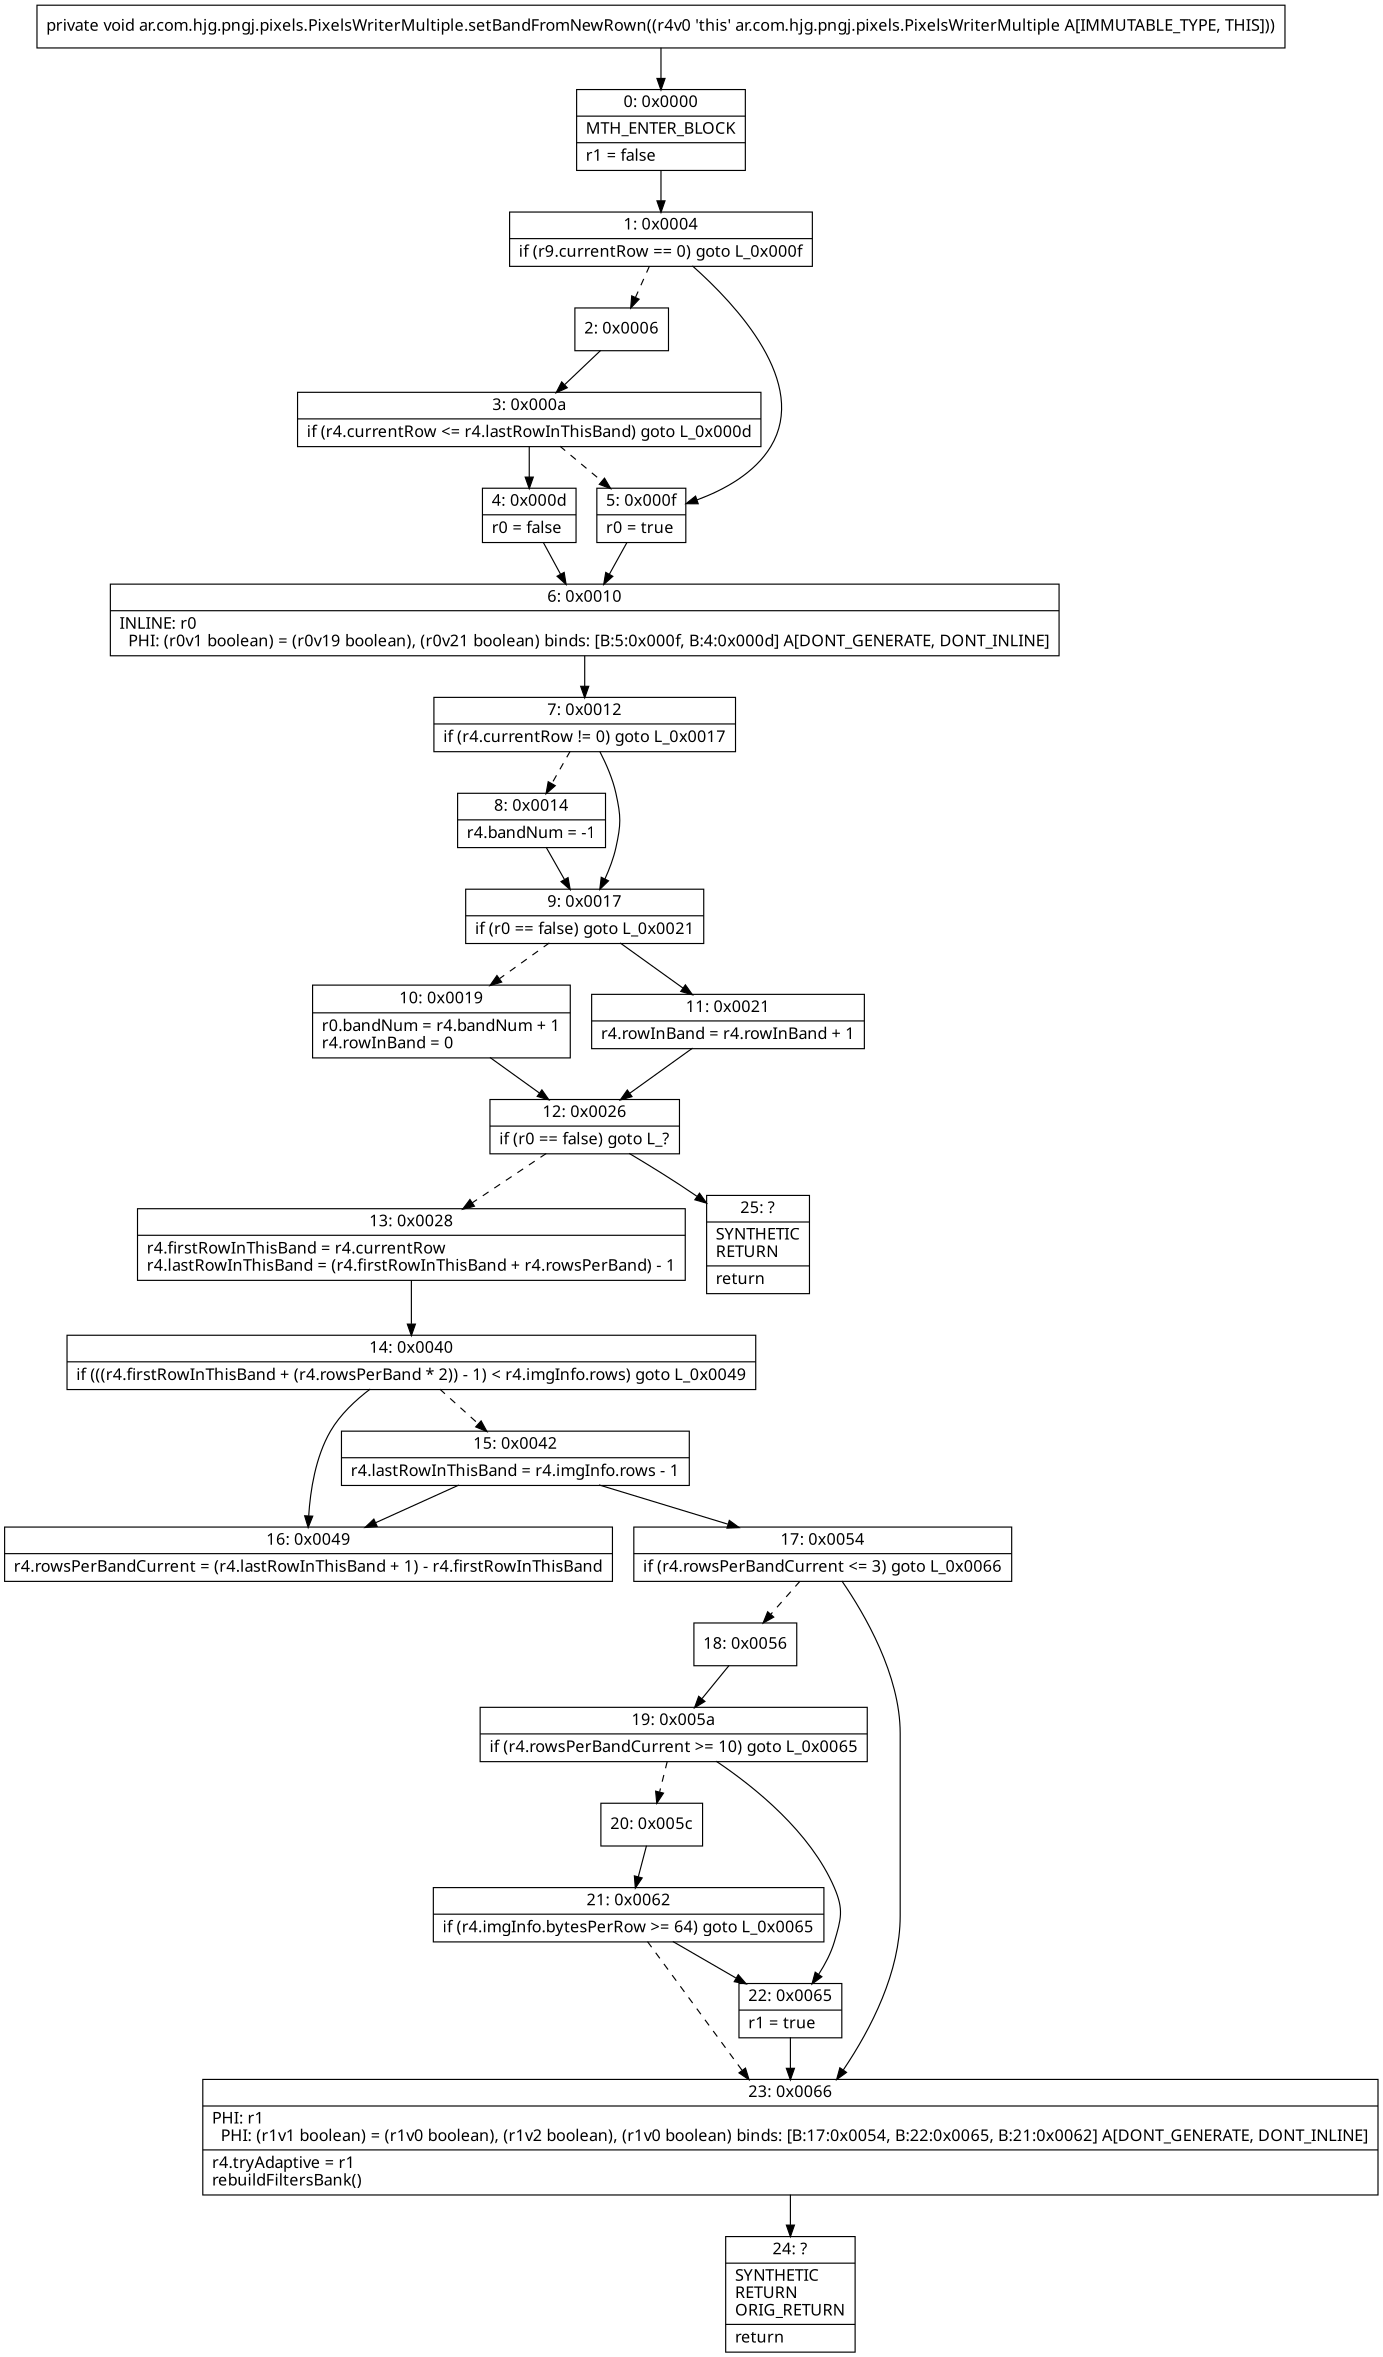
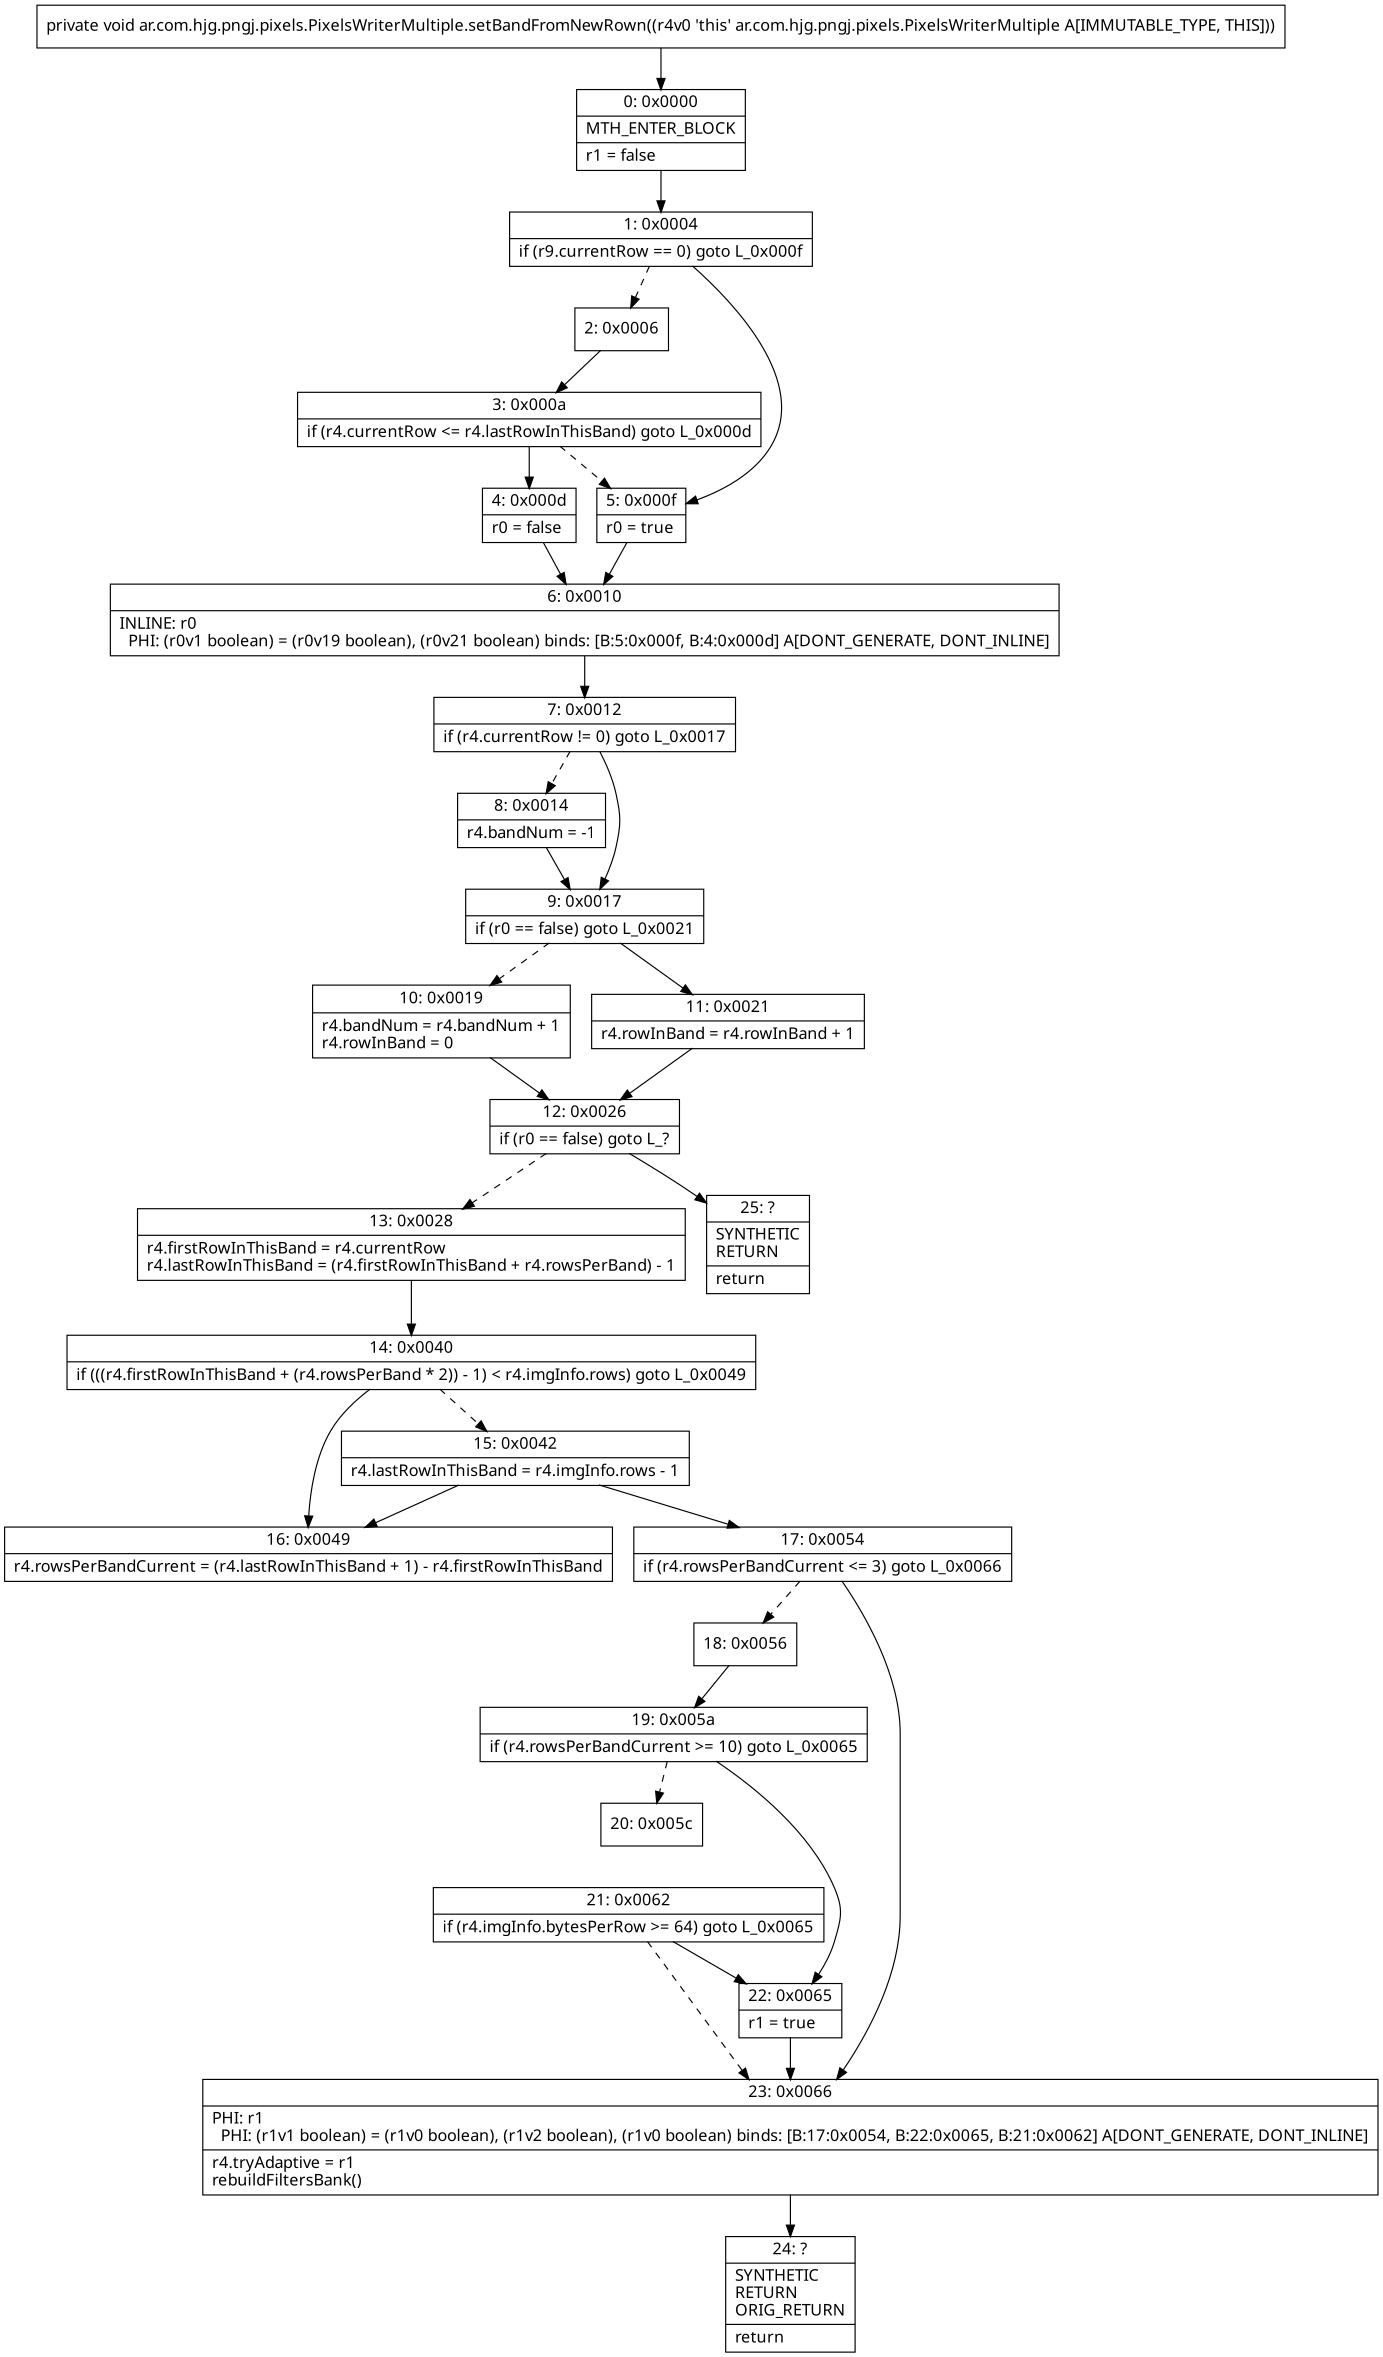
  digraph {
    fontname="Noto Sans"
    node [fontname="Noto Sans" shape=record]
    edge [fontname="Noto Sans"]
    n1 [label="{0\:\ 0x0000|MTH_ENTER_BLOCK\l|r1 = false\l}"]
    n2 [label="{1\:\ 0x0004|if (r9.currentRow == 0) goto L_0x000f\l}"]
    n3 [label="{2\:\ 0x0006}"]
    n4 [label="{5\:\ 0x000f|r0 = true\l}"]
    n5 [label="{3\:\ 0x000a|if (r4.currentRow \<= r4.lastRowInThisBand) goto L_0x000d\l}"]
    n6 [label="{6\:\ 0x0010|INLINE: r0 \l  PHI: (r0v1 boolean) = (r0v19 boolean), (r0v21 boolean) binds: [B:5:0x000f, B:4:0x000d] A[DONT_GENERATE, DONT_INLINE]\l}"]
    n7 [label="{4\:\ 0x000d|r0 = false\l}"]
    n8 [label="{7\:\ 0x0012|if (r4.currentRow != 0) goto L_0x0017\l}"]
    n9 [label="{8\:\ 0x0014|r4.bandNum = \-1\l}"]
    n10 [label="{9\:\ 0x0017|if (r0 == false) goto L_0x0021\l}"]
-   n11 [label="{10\:\ 0x0019|r0.bandNum = r4.bandNum + 1\lr4.rowInBand = 0\l}"]
+   n11 [label="{10\:\ 0x0019|r4.bandNum = r4.bandNum + 1\lr4.rowInBand = 0\l}"]
    n12 [label="{11\:\ 0x0021|r4.rowInBand = r4.rowInBand + 1\l}"]
    n13 [label="{12\:\ 0x0026|if (r0 == false) goto L_?\l}"]
    n14 [label="{13\:\ 0x0028|r4.firstRowInThisBand = r4.currentRow\lr4.lastRowInThisBand = (r4.firstRowInThisBand + r4.rowsPerBand) \- 1\l}"]
    n15 [label="{25\:\ ?|SYNTHETIC\lRETURN\l|return\l}"]
    n16 [label="{14\:\ 0x0040|if (((r4.firstRowInThisBand + (r4.rowsPerBand * 2)) \- 1) \< r4.imgInfo.rows) goto L_0x0049\l}"]
    n17 [label="{15\:\ 0x0042|r4.lastRowInThisBand = r4.imgInfo.rows \- 1\l}"]
    n18 [label="{16\:\ 0x0049|r4.rowsPerBandCurrent = (r4.lastRowInThisBand + 1) \- r4.firstRowInThisBand\l}"]
    n19 [label="{17\:\ 0x0054|if (r4.rowsPerBandCurrent \<= 3) goto L_0x0066\l}"]
    n20 [label="{18\:\ 0x0056}"]
    n21 [label="{23\:\ 0x0066|PHI: r1 \l  PHI: (r1v1 boolean) = (r1v0 boolean), (r1v2 boolean), (r1v0 boolean) binds: [B:17:0x0054, B:22:0x0065, B:21:0x0062] A[DONT_GENERATE, DONT_INLINE]\l|r4.tryAdaptive = r1\lrebuildFiltersBank()\l}"]
    n22 [label="{19\:\ 0x005a|if (r4.rowsPerBandCurrent \>= 10) goto L_0x0065\l}"]
    n23 [label="{24\:\ ?|SYNTHETIC\lRETURN\lORIG_RETURN\l|return\l}"]
    n24 [label="{20\:\ 0x005c}"]
    n25 [label="{22\:\ 0x0065|r1 = true\l}"]
    n26 [label="{21\:\ 0x0062|if (r4.imgInfo.bytesPerRow \>= 64) goto L_0x0065\l}"]
    n27 [label="{private void ar.com.hjg.pngj.pixels.PixelsWriterMultiple.setBandFromNewRown((r4v0 'this' ar.com.hjg.pngj.pixels.PixelsWriterMultiple A[IMMUTABLE_TYPE, THIS])) }"]
    n1 -> n2
    n2 -> n3 [style=dashed]
    n2 -> n4
    n3 -> n5
    n4 -> n6
    n5 -> n4 [style=dashed]
    n5 -> n7
    n6 -> n8
    n7 -> n6
    n8 -> n9 [style=dashed]
    n8 -> n10
    n9 -> n10
    n10 -> n11 [style=dashed]
    n10 -> n12
    n11 -> n13
    n12 -> n13
    n13 -> n14 [style=dashed]
    n13 -> n15
    n14 -> n16
    n16 -> n17 [style=dashed]
    n16 -> n18
    n17 -> n18
    n17 -> n19
    n19 -> n20 [style=dashed]
    n19 -> n21
    n20 -> n22
    n21 -> n23
    n22 -> n24 [style=dashed]
    n22 -> n25
-   n24 -> n26
    n25 -> n21
    n26 -> n21 [style=dashed]
    n26 -> n25
    n27 -> n1
  }
